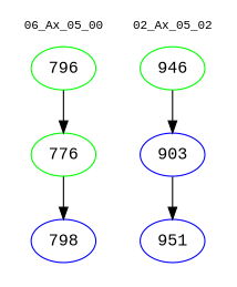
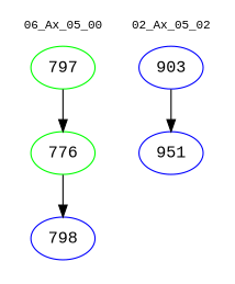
  digraph {
    fontname="Liberation Mono"
    node [color=green fontname="Liberation Mono"]
    edge [color=black fontname="Liberation Mono"]
-   n1 [label=796]
+   n1 [label=797]
    n2 [label=776]
    n3 [color=blue label=798]
-   n4 [label=946]
    n5 [color=blue label=903]
    n6 [color=blue label=951]
    subgraph cluster_1 {
      color=white
      fontsize=10
      label="06_Ax_05_00"
      n1
      n2
      n3
    }
    subgraph cluster_2 {
      color=white
      fontsize=10
      label="02_Ax_05_02"
-     n4
      n5
      n6
    }
    n1 -> n2
    n2 -> n3
-   n4 -> n5
    n5 -> n6
  }
